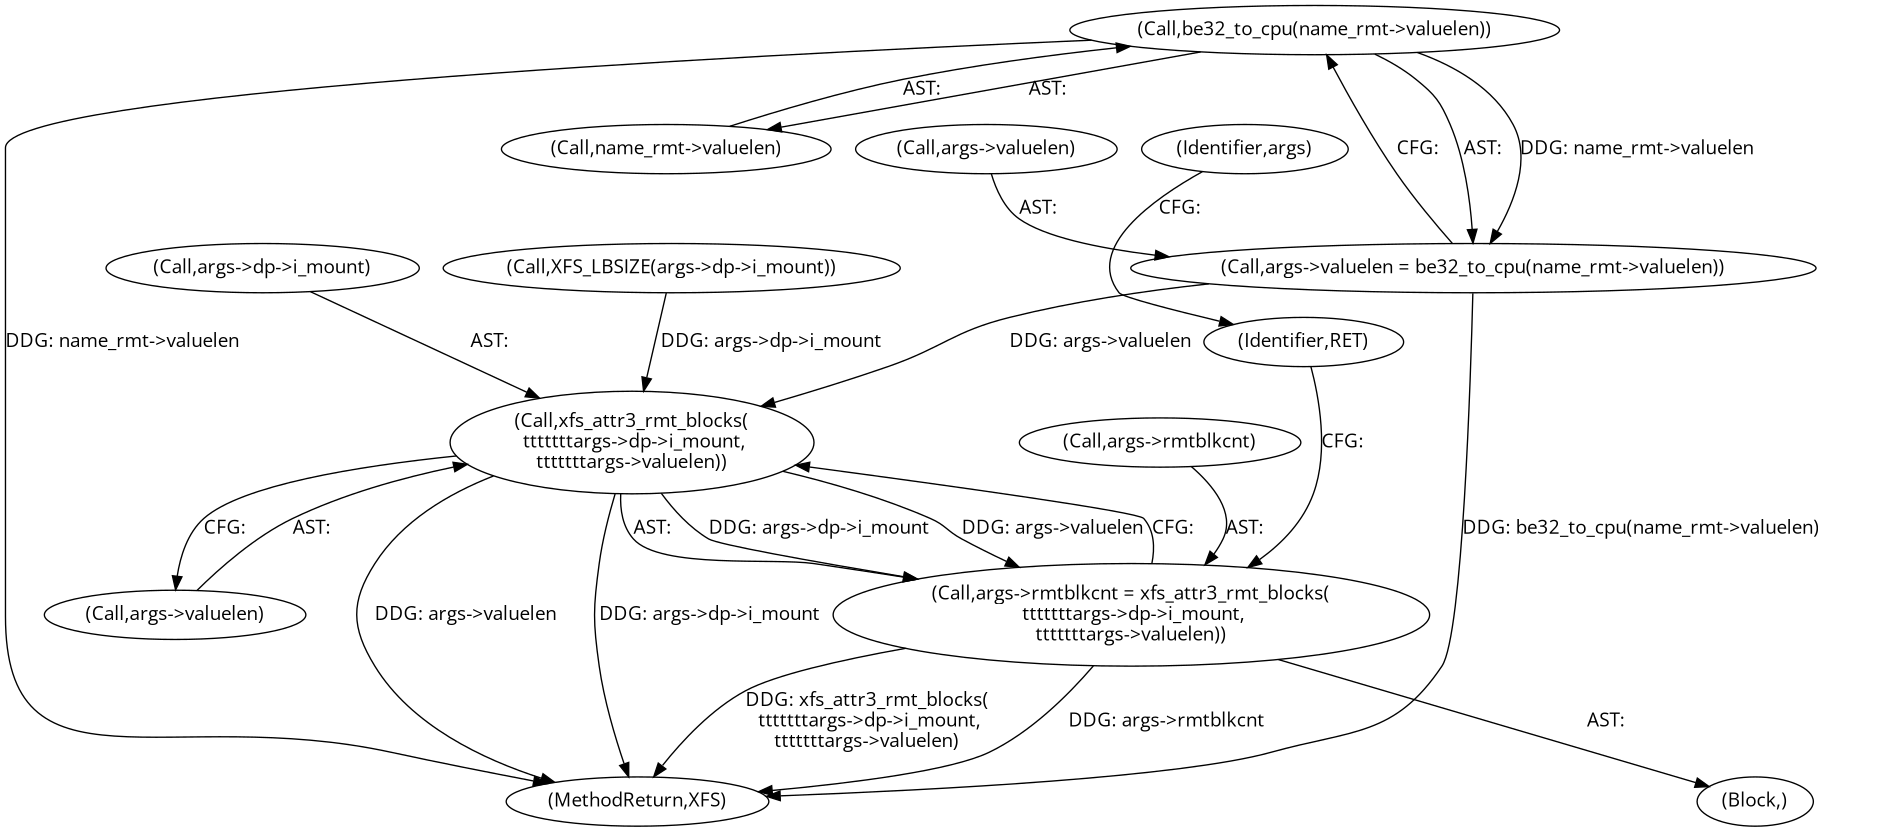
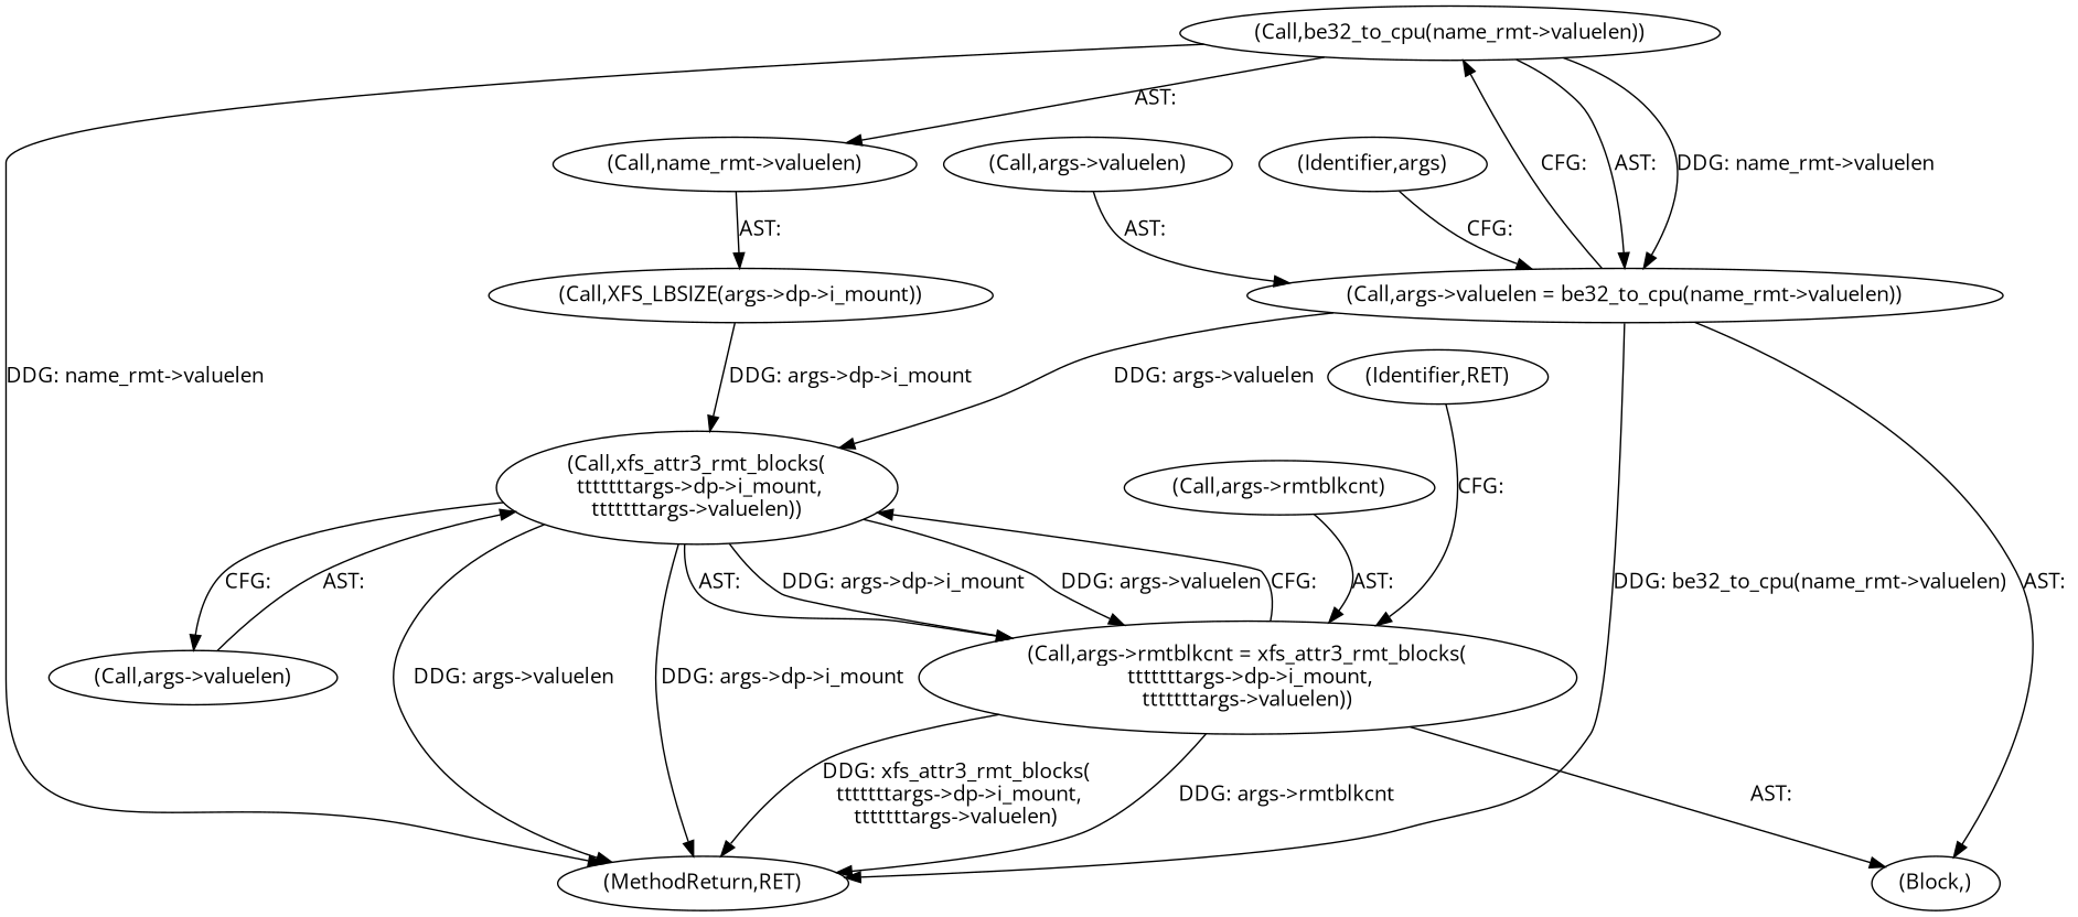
  digraph {
    fontname="Open Sans"
    node [fontname="Open Sans"]
    edge [fontname="Open Sans"]
    n1 [label="(Call,be32_to_cpu(name_rmt->valuelen))"]
    n2 [label="(Call,args->valuelen = be32_to_cpu(name_rmt->valuelen))"]
    n3 [label="(Call,name_rmt->valuelen)"]
-   n4 [label="(MethodReturn,XFS)"]
+   n4 [label="(MethodReturn,RET)"]
    n5 [label="(Call,xfs_attr3_rmt_blocks(\n \t\t\t\t\t\t\targs->dp->i_mount,\n\t\t\t\t\t\t\targs->valuelen))"]
    n6 [label="(Block,)"]
    n7 [label="(Call,args->rmtblkcnt = xfs_attr3_rmt_blocks(\n \t\t\t\t\t\t\targs->dp->i_mount,\n\t\t\t\t\t\t\targs->valuelen))"]
    n8 [label="(Call,args->valuelen)"]
    n9 [label="(Call,args->valuelen)"]
    n10 [label="(Identifier,RET)"]
    n11 [label="(Call,XFS_LBSIZE(args->dp->i_mount))"]
    n12 [label="(Identifier,args)"]
-   n13 [label="(Call,args->dp->i_mount)"]
    n14 [label="(Call,args->rmtblkcnt)"]
    n1 -> n2 [label="AST: "]
    n1 -> n2 [label="DDG: name_rmt->valuelen"]
    n1 -> n3 [label="AST: "]
    n1 -> n4 [label="DDG: name_rmt->valuelen"]
    n2 -> n1 [label="CFG: "]
    n2 -> n4 [label="DDG: be32_to_cpu(name_rmt->valuelen)"]
    n2 -> n5 [label="DDG: args->valuelen"]
-   n3 -> n1 [label="AST: "]
+   n2 -> n6 [label="AST: "]
+   n3 -> n11 [label="AST: "]
    n5 -> n4 [label="DDG: args->valuelen"]
    n5 -> n4 [label="DDG: args->dp->i_mount"]
    n5 -> n7 [label="AST: "]
    n5 -> n7 [label="DDG: args->dp->i_mount"]
    n5 -> n7 [label="DDG: args->valuelen"]
    n5 -> n8 [label="CFG: "]
    n7 -> n4 [label="DDG: xfs_attr3_rmt_blocks(\n \t\t\t\t\t\t\targs->dp->i_mount,\n\t\t\t\t\t\t\targs->valuelen)"]
    n7 -> n4 [label="DDG: args->rmtblkcnt"]
    n7 -> n5 [label="CFG: "]
    n7 -> n6 [label="AST: "]
    n8 -> n5 [label="AST: "]
    n9 -> n2 [label="AST: "]
    n10 -> n7 [label="CFG: "]
    n11 -> n5 [label="DDG: args->dp->i_mount"]
-   n12 -> n10 [label="CFG: "]
-   n13 -> n5 [label="AST: "]
+   n12 -> n2 [label="CFG: "]
    n14 -> n7 [label="AST: "]
  }
